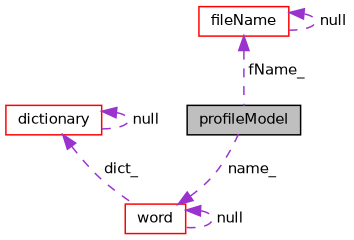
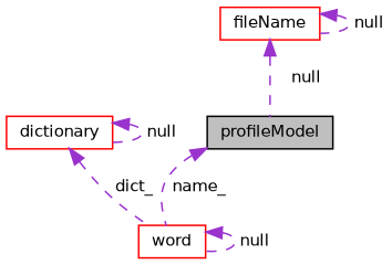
  digraph {
    node [color=red fontname=Helvetica fontsize=10 shape=record]
    edge [color=darkorchid3 dir=back fontname=Helvetica fontsize=10 labelfontname=Helvetica labelfontsize=10 style=dashed]
    n1 [color=black fillcolor=grey75 fontcolor=black height=0.2 label=profileModel style=filled width=0.4]
    n2 [height=0.2 label=dictionary width=0.4]
    n3 [height=0.2 label=word width=0.4]
    n4 [height=0.2 label=fileName width=0.4]
    n2 -> n2 [label=" null"]
    n2 -> n3 [label=" dict_"]
-   n3 -> n1 [label=" name_"]
+   n1 -> n3 [label=" name_"]
    n3 -> n3 [label=" null"]
-   n4 -> n1 [label=" fName_"]
+   n4 -> n1 [label=" null"]
    n4 -> n4 [label=" null"]
  }
